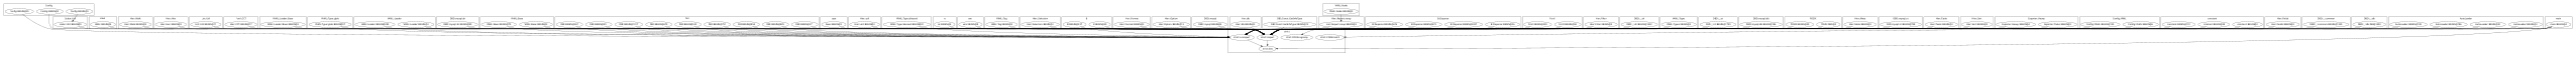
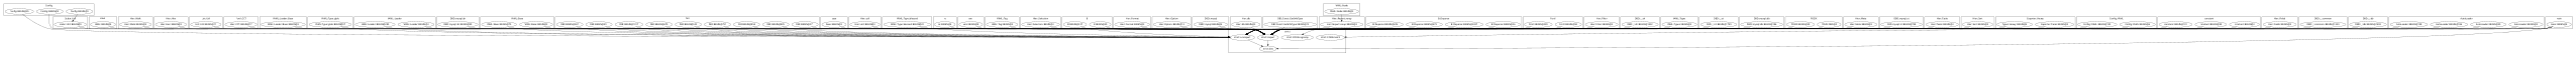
  digraph {
    fontname="Noto Sans"
    node [fontname="Noto Sans"]
    edge [fontname="Noto Sans"]
    "Config::BEGIN@35"
    "Config::BEGIN@5"
    "Config::BEGIN@9"
    "YAML::BEGIN@4"
    "Hier::Walk::BEGIN@3"
    "Hier::Hier::BEGIN@3"
    "List::Util::BEGIN@11"
    "Hier::CCT::BEGIN@17"
    "YAML::Loader::Base::BEGIN@3"
    "YAML::Type::glob::BEGIN@97"
    "YAML::Loader::BEGIN@285"
    "YAML::Loader::BEGIN@3"
    "DBD::mysql::dr::BEGIN@99"
    "YAML::Base::BEGIN@3"
    "YAML::Base::BEGIN@75"
    "DBI::BEGIN@951"
    "DBI::BEGIN@267"
    "DBI::BEGIN@271"
    "DBI::BEGIN@825"
    "DBI::BEGIN@854"
    "DBI::BEGIN@791"
    "DBI::BEGIN@522"
    "DBI::BEGIN@679"
    "DBI::BEGIN@1017"
    "base::BEGIN@3"
    "Hier::util::BEGIN@3"
    "YAML::Type::blessed::BEGIN@22"
    "re::BEGIN@4"
    "vars::BEGIN@8"
    "YAML::Tag::BEGIN@3"
    "Hier::Selection::BEGIN@3"
    "B::BEGIN@30"
    "B::BEGIN@237"
    "main::BEGIN@4"
    "strict::import"
    "strict::CORE:regcomp"
    "strict::unimport"
    "strict::bits"
    "strict::CORE:match"
    "Hier::Format::BEGIN@3"
    "Hier::Option::BEGIN@13"
    "DBD::mysql::BEGIN@4"
    "Hier::db::BEGIN@3"
    "DBI::Const::GetInfoType::BEGIN@12"
    "Scalar::Util::BEGIN@9"
    "Hier::Report::noop::BEGIN@3"
    "B::Deparse::BEGIN@676"
    "B::Deparse::BEGIN@3337"
    "B::Deparse::BEGIN@26"
    "B::Deparse::BEGIN@473"
    "Fcntl::BEGIN@58"
    "Fcntl::BEGIN@239"
    "Hier::Filter::BEGIN@3"
    "DBD::_::dr::BEGIN@1432"
    "YAML::Types::BEGIN@3"
    "DBD::_::st::BEGIN@1799"
    "DBD::mysql::db::BEGIN@186"
    "POSIX::BEGIN@39"
    n59 [label="POSIX::DBD@2"]
    "Hier::Meta::BEGIN@3"
    "DBD::mysql::st::BEGIN@738"
    "Hier::Tasks::BEGIN@3"
    "Hier::Sort::BEGIN@3"
-   "Exporter::Heavy::BEGIN@4"
+   "Exporter::Heavy::BEGIN@4" [label="Types::Heavy::BEGIN@4"]
    n65 [label="Exporter::Tasks::BEGIN@3"]
    "Config::YAML::BEGIN@135"
    "Config::YAML::BEGIN@6"
    "constant::BEGIN@3"
    "constant::BEGIN@38"
    "constant::BEGIN@101"
    "Hier::Fields::BEGIN@3"
    "DBD::_::common::BEGIN@1330"
-   "DBD::_::db::BEGIN@1493" [label="DBD::_::db::DBI@1493"]
+   "DBD::_::db::BEGIN@1493"
    "YAML::Node::BEGIN@3"
    "AutoLoader::BEGIN@138"
    "AutoLoader::BEGIN@30"
    "AutoLoader::BEGIN@3"
    "AutoLoader::BEGIN@186"
    subgraph cluster_1 {
      label=Config
      "Config::BEGIN@35"
      "Config::BEGIN@5"
      "Config::BEGIN@9"
    }
    subgraph cluster_2 {
      label=YAML
      "YAML::BEGIN@4"
    }
    subgraph cluster_3 {
      label="Hier::Walk"
      "Hier::Walk::BEGIN@3"
    }
    subgraph cluster_4 {
      label="Hier::Hier"
      "Hier::Hier::BEGIN@3"
    }
    subgraph cluster_5 {
      label="List::Util"
      "List::Util::BEGIN@11"
    }
    subgraph cluster_6 {
      label="Fcntl::CCT"
      "Hier::CCT::BEGIN@17"
    }
    subgraph cluster_7 {
      label="YAML::Loader::Base"
      "YAML::Loader::Base::BEGIN@3"
    }
    subgraph cluster_8 {
      label="YAML::Type::glob"
      "YAML::Type::glob::BEGIN@97"
    }
    subgraph cluster_9 {
      label="YAML::Loader"
      "YAML::Loader::BEGIN@285"
      "YAML::Loader::BEGIN@3"
    }
    subgraph cluster_10 {
      label="DBD::mysql::dr"
      "DBD::mysql::dr::BEGIN@99"
    }
    subgraph cluster_11 {
      label="YAML::Base"
      "YAML::Base::BEGIN@3"
      "YAML::Base::BEGIN@75"
    }
    subgraph cluster_12 {
      label=DBI
      "DBI::BEGIN@951"
      "DBI::BEGIN@267"
      "DBI::BEGIN@271"
      "DBI::BEGIN@825"
      "DBI::BEGIN@854"
      "DBI::BEGIN@791"
      "DBI::BEGIN@522"
      "DBI::BEGIN@679"
      "DBI::BEGIN@1017"
    }
    subgraph cluster_13 {
      label=base
      "base::BEGIN@3"
    }
    subgraph cluster_14 {
      label="Hier::util"
      "Hier::util::BEGIN@3"
    }
    subgraph cluster_15 {
      label="YAML::Type::blessed"
      "YAML::Type::blessed::BEGIN@22"
    }
    subgraph cluster_16 {
      label=re
      "re::BEGIN@4"
    }
    subgraph cluster_17 {
      label=vars
      "vars::BEGIN@8"
    }
    subgraph cluster_18 {
      label="YAML::Tag"
      "YAML::Tag::BEGIN@3"
    }
    subgraph cluster_19 {
      label="Hier::Selection"
      "Hier::Selection::BEGIN@3"
    }
    subgraph cluster_20 {
      label=B
      "B::BEGIN@30"
      "B::BEGIN@237"
    }
    subgraph cluster_21 {
      label=main
      "main::BEGIN@4"
    }
    subgraph cluster_22 {
      label="strict"
      "strict::import"
      "strict::CORE:regcomp"
      "strict::unimport"
      "strict::bits"
      "strict::CORE:match"
    }
    subgraph cluster_23 {
      label="Hier::Format"
      "Hier::Format::BEGIN@3"
    }
    subgraph cluster_24 {
      label="Hier::Option"
      "Hier::Option::BEGIN@13"
    }
    subgraph cluster_25 {
      label="DBD::mysql"
      "DBD::mysql::BEGIN@4"
    }
    subgraph cluster_26 {
      label="Hier::db"
      "Hier::db::BEGIN@3"
    }
    subgraph cluster_27 {
      label="DBI::Const::GetInfoType"
      "DBI::Const::GetInfoType::BEGIN@12"
    }
    subgraph cluster_28 {
      label="Scalar::Util"
      "Scalar::Util::BEGIN@9"
    }
    subgraph cluster_29 {
      label="Hier::Report::noop"
      "Hier::Report::noop::BEGIN@3"
    }
    subgraph cluster_30 {
      label="B::Deparse"
      "B::Deparse::BEGIN@676"
      "B::Deparse::BEGIN@3337"
      "B::Deparse::BEGIN@26"
      "B::Deparse::BEGIN@473"
    }
    subgraph cluster_31 {
      label=Fcntl
      "Fcntl::BEGIN@58"
      "Fcntl::BEGIN@239"
    }
    subgraph cluster_32 {
      label="Hier::Filter"
      "Hier::Filter::BEGIN@3"
    }
    subgraph cluster_33 {
      label="DBD::_::dr"
      "DBD::_::dr::BEGIN@1432"
    }
    subgraph cluster_34 {
      label="YAML::Types"
      "YAML::Types::BEGIN@3"
    }
    subgraph cluster_35 {
      label="DBD::_::st"
      "DBD::_::st::BEGIN@1799"
    }
    subgraph cluster_36 {
      label="DBD::mysql::db"
      "DBD::mysql::db::BEGIN@186"
    }
    subgraph cluster_37 {
      label=POSIX
      "POSIX::BEGIN@39"
      n59
    }
    subgraph cluster_38 {
      label="Hier::Meta"
      "Hier::Meta::BEGIN@3"
    }
    subgraph cluster_39 {
      label="DBD::mysql::st"
      "DBD::mysql::st::BEGIN@738"
    }
    subgraph cluster_40 {
      label="Hier::Tasks"
      "Hier::Tasks::BEGIN@3"
    }
    subgraph cluster_41 {
      label="Hier::Sort"
      "Hier::Sort::BEGIN@3"
    }
    subgraph cluster_42 {
      label="Exporter::Heavy"
      "Exporter::Heavy::BEGIN@4"
      n65
    }
    subgraph cluster_43 {
      label="Config::YAML"
      "Config::YAML::BEGIN@135"
      "Config::YAML::BEGIN@6"
    }
    subgraph cluster_44 {
      label=constant
      "constant::BEGIN@3"
      "constant::BEGIN@38"
      "constant::BEGIN@101"
    }
    subgraph cluster_45 {
      label="Hier::Fields"
      "Hier::Fields::BEGIN@3"
    }
    subgraph cluster_46 {
      label="DBD::_::common"
      "DBD::_::common::BEGIN@1330"
    }
    subgraph cluster_47 {
      label="DBD::_::db"
      "DBD::_::db::BEGIN@1493"
    }
    subgraph cluster_48 {
      label="YAML::Node"
      "YAML::Node::BEGIN@3"
    }
    subgraph cluster_49 {
      label=AutoLoader
      "AutoLoader::BEGIN@138"
      "AutoLoader::BEGIN@30"
      "AutoLoader::BEGIN@3"
      "AutoLoader::BEGIN@186"
    }
    "Config::BEGIN@35" -> "strict::unimport"
    "Config::BEGIN@5" -> "strict::import"
    "Config::BEGIN@9" -> "Scalar::Util::BEGIN@9"
    "YAML::BEGIN@4" -> "strict::import"
    "Hier::Walk::BEGIN@3" -> "strict::import"
    "Hier::Hier::BEGIN@3" -> "strict::import"
    "List::Util::BEGIN@11" -> "strict::import"
    "Hier::CCT::BEGIN@17" -> "strict::import"
    "YAML::Loader::Base::BEGIN@3" -> "strict::import"
    "YAML::Type::glob::BEGIN@97" -> "strict::unimport"
    "YAML::Loader::BEGIN@285" -> "strict::unimport"
    "YAML::Loader::BEGIN@3" -> "strict::import"
    "DBD::mysql::dr::BEGIN@99" -> "strict::import"
    "YAML::Base::BEGIN@3" -> "strict::import"
    "YAML::Base::BEGIN@75" -> "strict::unimport"
    "DBI::BEGIN@951" -> "strict::unimport"
    "DBI::BEGIN@267" -> "strict::unimport"
    "DBI::BEGIN@271" -> "strict::import"
    "DBI::BEGIN@825" -> "strict::unimport"
    "DBI::BEGIN@854" -> "strict::unimport"
    "DBI::BEGIN@791" -> "strict::unimport"
    "DBI::BEGIN@522" -> "strict::unimport"
    "DBI::BEGIN@679" -> "strict::unimport"
    "DBI::BEGIN@1017" -> "strict::unimport"
    "base::BEGIN@3" -> "strict::import"
    "Hier::util::BEGIN@3" -> "strict::import"
    "YAML::Type::blessed::BEGIN@22" -> "strict::unimport"
    "re::BEGIN@4" -> "strict::import"
    "vars::BEGIN@8" -> "strict::import"
    "YAML::Tag::BEGIN@3" -> "strict::import"
    "Hier::Selection::BEGIN@3" -> "strict::import"
    "B::BEGIN@30" -> "strict::import"
    "B::BEGIN@237" -> "strict::unimport"
    "main::BEGIN@4" -> "strict::import"
    "main::BEGIN@4" -> "strict::CORE:regcomp"
    "main::BEGIN@4" -> "strict::bits"
    "main::BEGIN@4" -> "strict::CORE:match"
    "strict::import" -> "strict::bits"
    "strict::unimport" -> "strict::bits"
    "Hier::Format::BEGIN@3" -> "strict::import"
    "Hier::Option::BEGIN@13" -> "strict::import"
    "DBD::mysql::BEGIN@4" -> "strict::import"
    "Hier::db::BEGIN@3" -> "strict::import"
    "DBI::Const::GetInfoType::BEGIN@12" -> "strict::import"
    "Scalar::Util::BEGIN@9" -> "strict::import"
    "Hier::Report::noop::BEGIN@3" -> "strict::import"
    "B::Deparse::BEGIN@676" -> "strict::unimport"
    "B::Deparse::BEGIN@3337" -> "strict::unimport"
    "B::Deparse::BEGIN@26" -> "strict::import"
    "B::Deparse::BEGIN@473" -> "strict::unimport"
    "Fcntl::BEGIN@58" -> "strict::import"
    "Fcntl::BEGIN@239" -> "strict::unimport"
    "Hier::Filter::BEGIN@3" -> "strict::import"
    "DBD::_::dr::BEGIN@1432" -> "strict::import"
    "YAML::Types::BEGIN@3" -> "strict::import"
    "DBD::_::st::BEGIN@1799" -> "strict::import"
    "DBD::mysql::db::BEGIN@186" -> "strict::import"
    "POSIX::BEGIN@39" -> "strict::unimport"
    n59 -> "strict::import"
    "Hier::Meta::BEGIN@3" -> "strict::import"
    "DBD::mysql::st::BEGIN@738" -> "strict::import"
    "Hier::Tasks::BEGIN@3" -> "strict::import"
    "Hier::Sort::BEGIN@3" -> "strict::import"
    "Exporter::Heavy::BEGIN@4" -> "strict::unimport"
    n65 -> "strict::import"
    "Config::YAML::BEGIN@135" -> "strict::unimport"
    "Config::YAML::BEGIN@6" -> "strict::import"
    "constant::BEGIN@3" -> "strict::import"
    "constant::BEGIN@38" -> "strict::unimport"
    "constant::BEGIN@101" -> "strict::unimport"
    "Hier::Fields::BEGIN@3" -> "strict::import"
    "DBD::_::common::BEGIN@1330" -> "strict::import"
    "DBD::_::db::BEGIN@1493" -> "strict::import"
    "YAML::Node::BEGIN@3" -> "Hier::Report::noop::BEGIN@3"
    "AutoLoader::BEGIN@138" -> "strict::unimport"
    "AutoLoader::BEGIN@30" -> "strict::unimport"
    "AutoLoader::BEGIN@3" -> "strict::import"
    "AutoLoader::BEGIN@186" -> "strict::unimport"
  }
